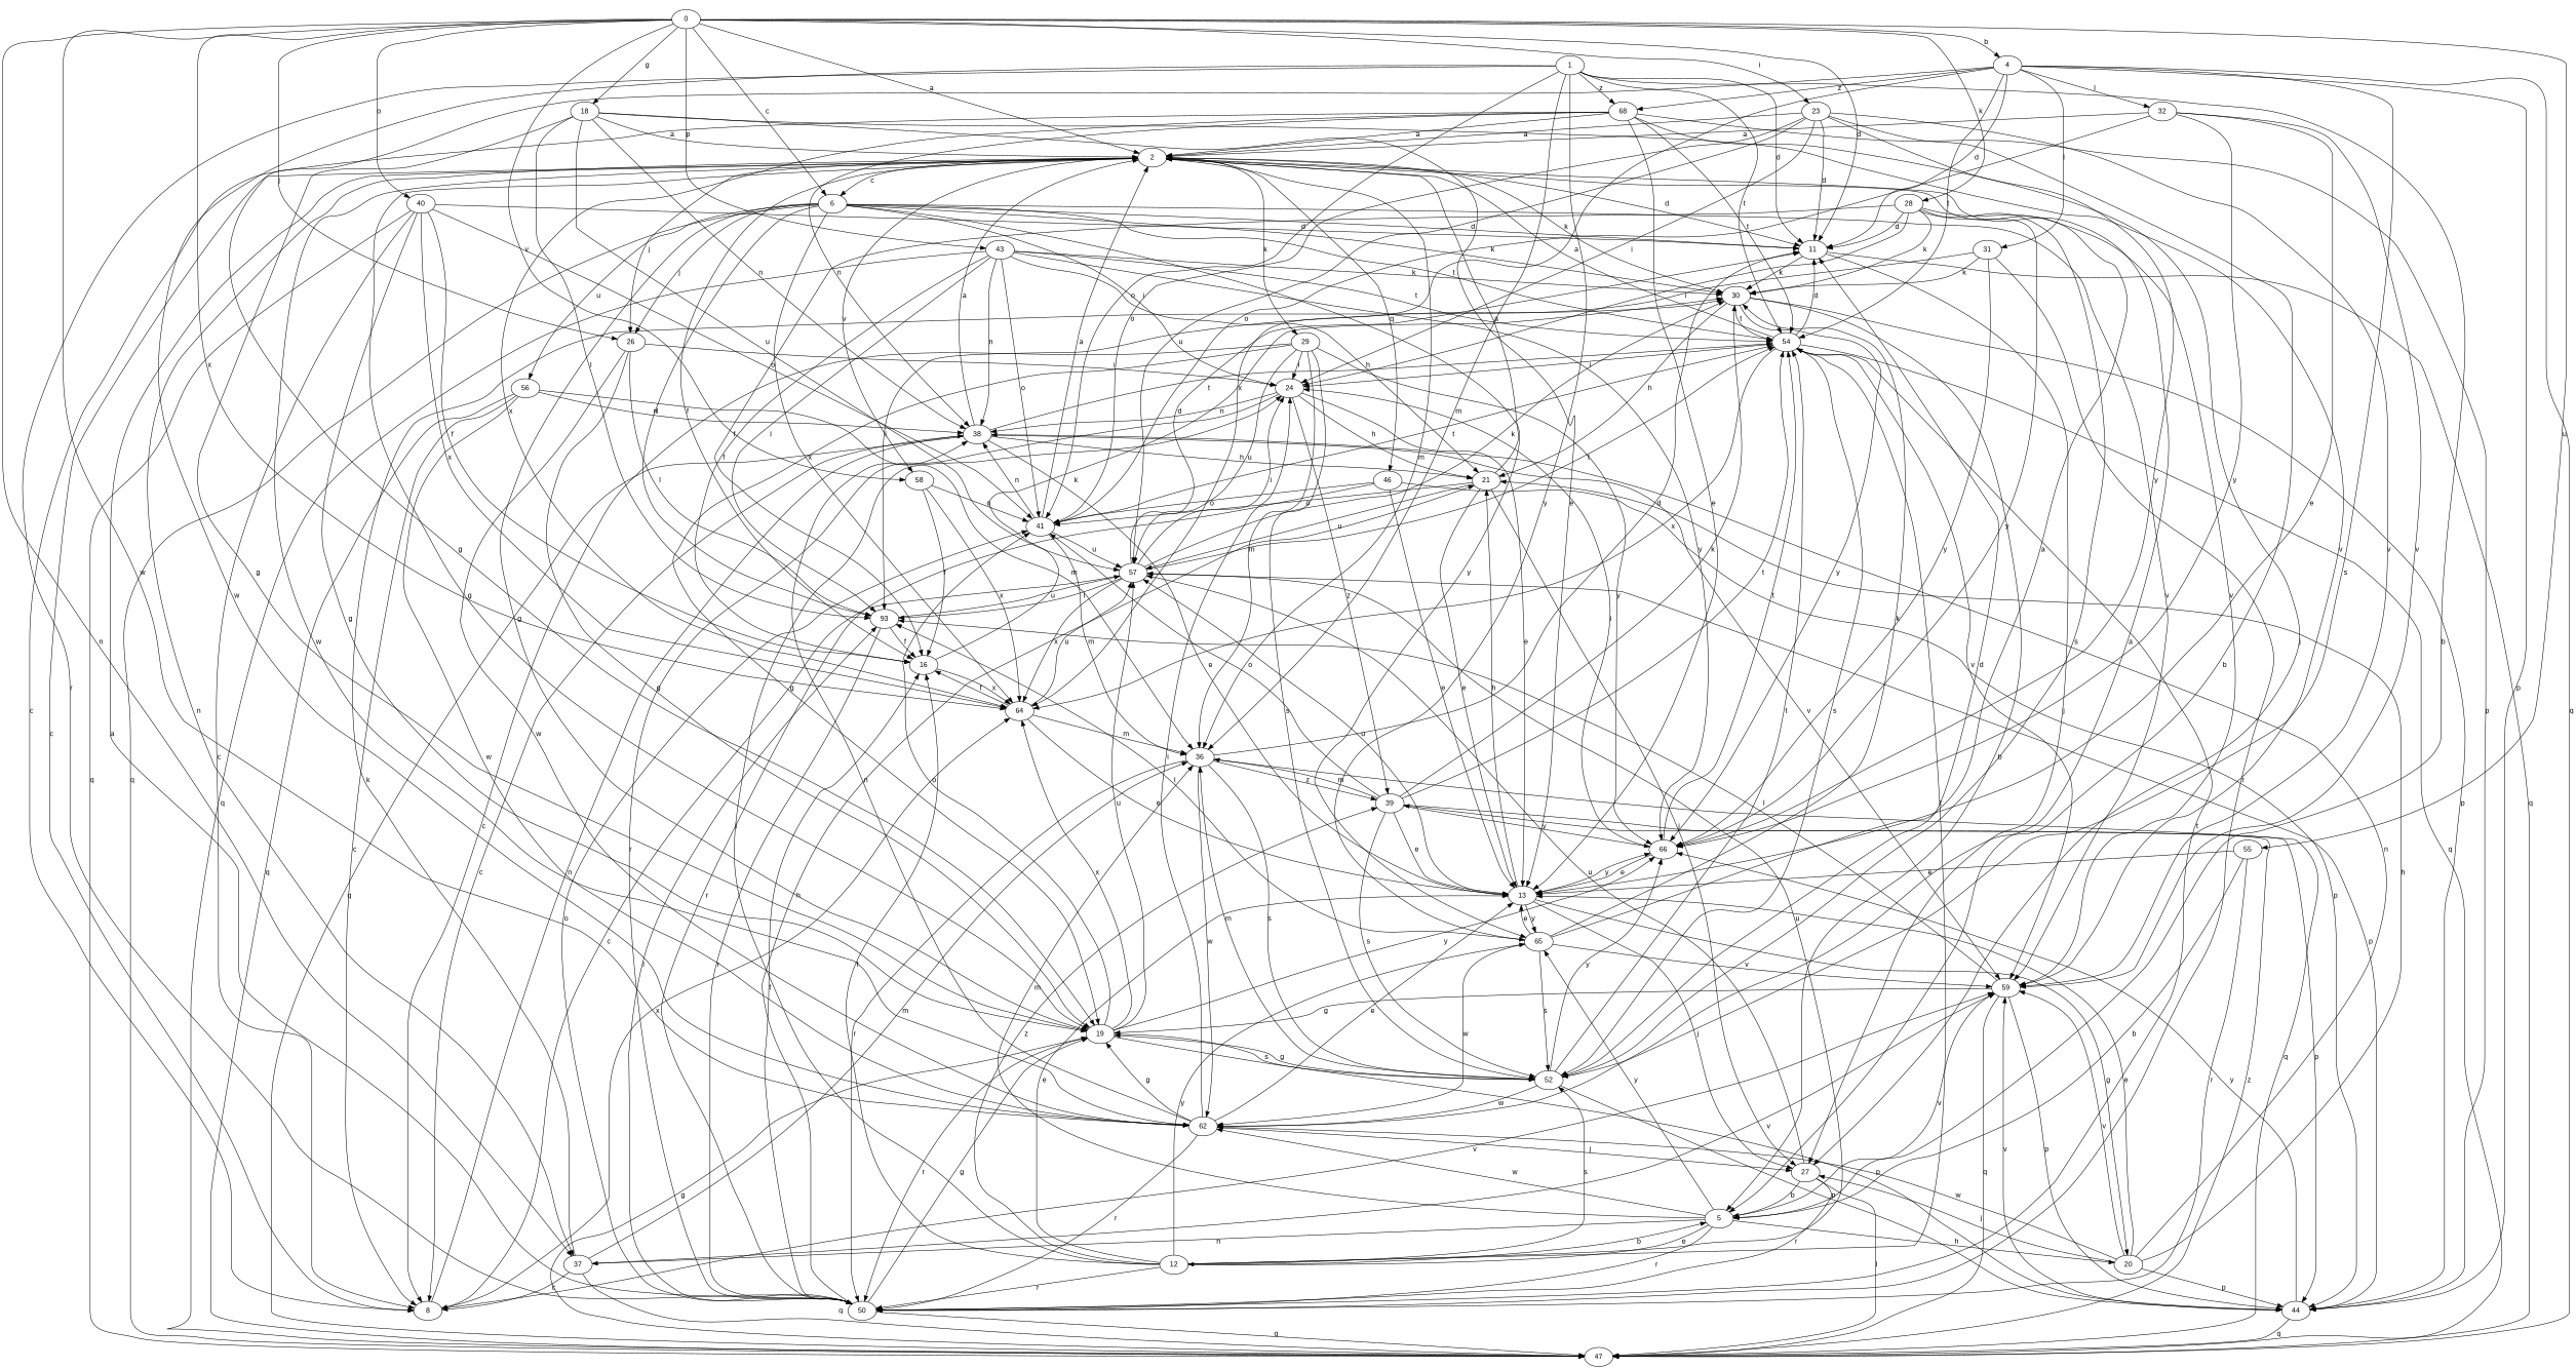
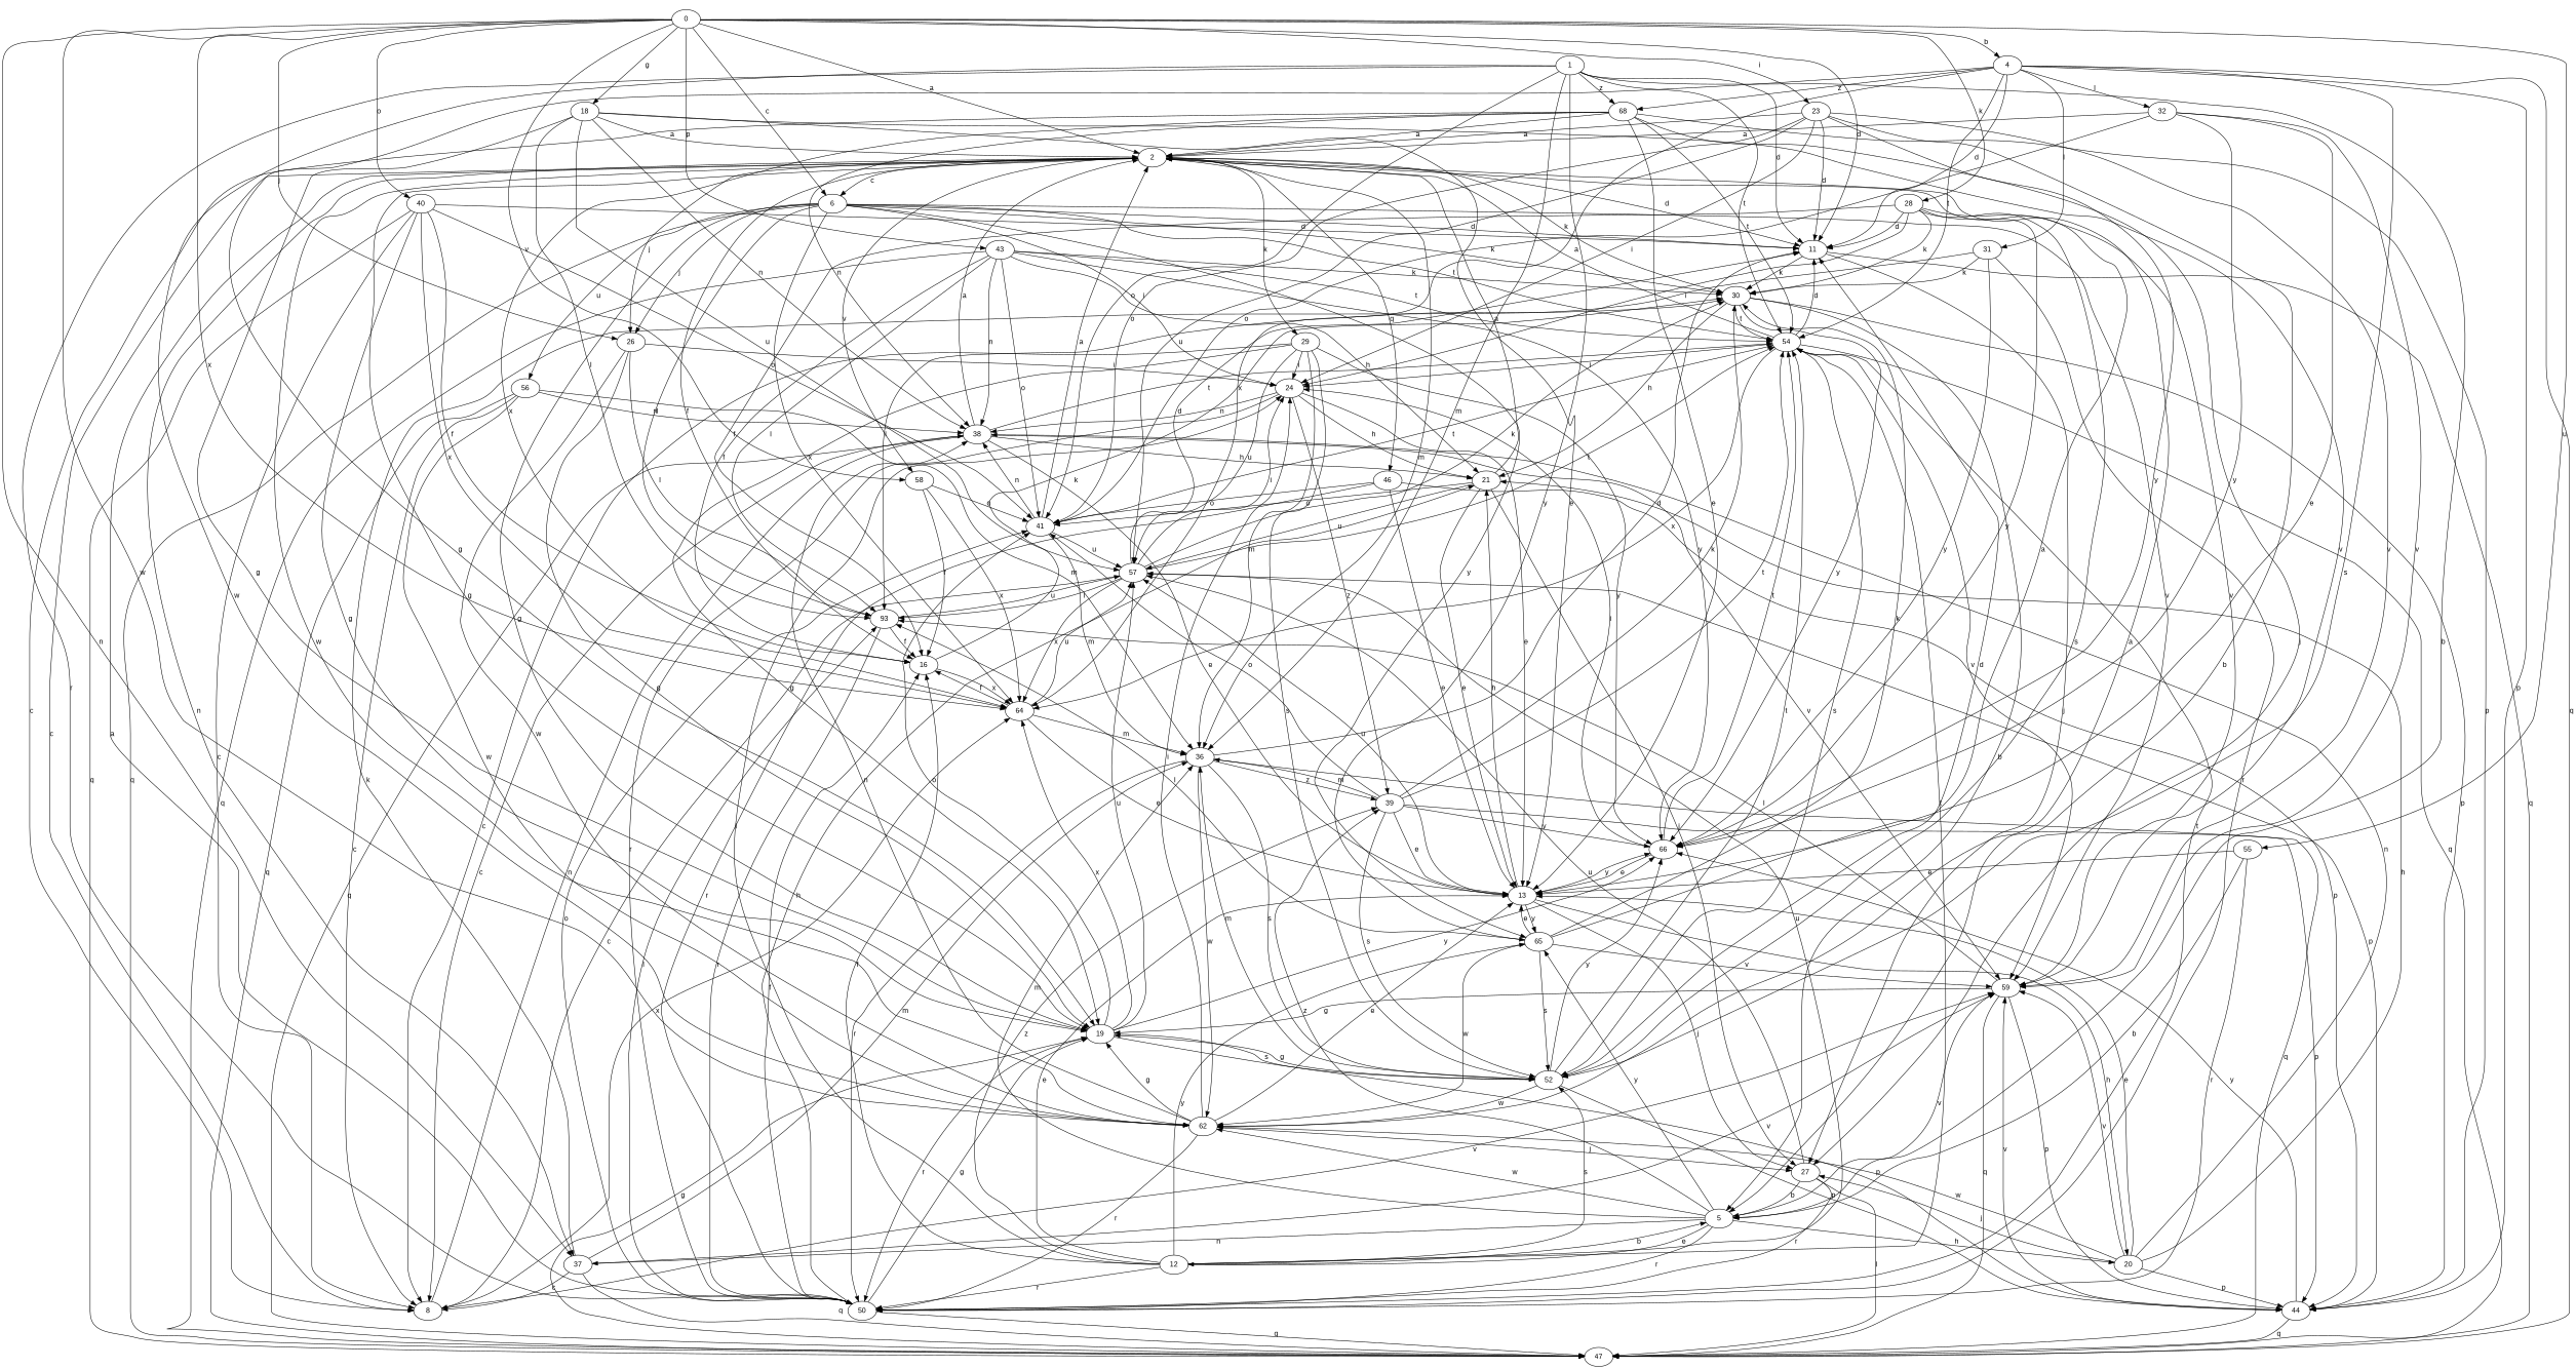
  strict digraph {
    fontname="Liberation Sans"
    node [fontname="Liberation Sans"]
    edge [fontname="Liberation Sans"]
    0
    2
    4
    6
    11
    18
    23
    26
    28
    37
    40
    43
    55
    58
    62
    64
    36
    8
    16
    19
    29
    30
    46
    54
    68
    31
    32
    44
    47
    52
    65
    59
    24
    n34 [label=93]
    56
    27
    38
    13
    57
    5
    41
    66
    21
    50
    1
    12
    20
    n48 [label=39]
    0 -> 2 [label=a]
    0 -> 4 [label=b]
    0 -> 6 [label=c]
    0 -> 11 [label=d]
    0 -> 18 [label=g]
    0 -> 23 [label=i]
    0 -> 26 [label=j]
    0 -> 28 [label=k]
    0 -> 37 [label=n]
    0 -> 40 [label=o]
    0 -> 43 [label=p]
    0 -> 55 [label=u]
    0 -> 58 [label=v]
    0 -> 62 [label=w]
    0 -> 64 [label=x]
    2 -> 6 [label=c]
    2 -> 11 [label=d]
    2 -> 26 [label=j]
    2 -> 37 [label=n]
    2 -> 58 [label=v]
    2 -> 62 [label=w]
    2 -> 36 [label=m]
    2 -> 8 [label=c]
    2 -> 16 [label=f]
    2 -> 19 [label=g]
    2 -> 29 [label=k]
    2 -> 30 [label=k]
    2 -> 46 [label=q]
    4 -> 11 [label=d]
    4 -> 64 [label=x]
    4 -> 19 [label=g]
    4 -> 54 [label=t]
    4 -> 68 [label=z]
    4 -> 31 [label=l]
    4 -> 32 [label=l]
    4 -> 44 [label=p]
    4 -> 47 [label=q]
    4 -> 52 [label=s]
    6 -> 11 [label=d]
    6 -> 26 [label=j]
    6 -> 64 [label=x]
    6 -> 19 [label=g]
    6 -> 30 [label=k]
    6 -> 54 [label=t]
    6 -> 47 [label=q]
    6 -> 65 [label=y]
    6 -> 59 [label=v]
    6 -> 24 [label=i]
    6 -> n34 [label=l]
    6 -> 56 [label=u]
    11 -> 30 [label=k]
    11 -> 47 [label=q]
    11 -> 27 [label=j]
    18 -> 2 [label=a]
    18 -> 19 [label=g]
    18 -> 59 [label=v]
    18 -> n34 [label=l]
    18 -> 38 [label=n]
    18 -> 13 [label=e]
    18 -> 57 [label=u]
    23 -> 2 [label=a]
    23 -> 11 [label=d]
    23 -> 59 [label=v]
    23 -> 24 [label=i]
    23 -> 57 [label=u]
    23 -> 5 [label=b]
    23 -> 41 [label=o]
    23 -> 66 [label=y]
    26 -> 62 [label=w]
    26 -> 19 [label=g]
    26 -> 24 [label=i]
    26 -> n34 [label=l]
    28 -> 11 [label=d]
    28 -> 16 [label=f]
    28 -> 30 [label=k]
    28 -> 52 [label=s]
    28 -> 59 [label=v]
    28 -> 24 [label=i]
    28 -> 66 [label=y]
    37 -> 36 [label=m]
    37 -> 8 [label=c]
    37 -> 30 [label=k]
    37 -> 47 [label=q]
    37 -> 59 [label=v]
    40 -> 11 [label=d]
    40 -> 64 [label=x]
    40 -> 8 [label=c]
    40 -> 16 [label=f]
    40 -> 19 [label=g]
    40 -> 47 [label=q]
    40 -> 41 [label=o]
    43 -> 16 [label=f]
    43 -> 30 [label=k]
    43 -> 54 [label=t]
    43 -> 47 [label=q]
    43 -> n34 [label=l]
    43 -> 38 [label=n]
    43 -> 41 [label=o]
    43 -> 66 [label=y]
    43 -> 21 [label=h]
    55 -> 13 [label=e]
    55 -> 5 [label=b]
    55 -> 50 [label=r]
    58 -> 64 [label=x]
    58 -> 16 [label=f]
    58 -> 41 [label=o]
    62 -> 2 [label=a]
    62 -> 19 [label=g]
    62 -> 24 [label=i]
    62 -> 27 [label=j]
    62 -> 38 [label=n]
    62 -> 13 [label=e]
    62 -> 50 [label=r]
    64 -> 36 [label=m]
    64 -> 16 [label=f]
    64 -> 13 [label=e]
    64 -> 57 [label=u]
    36 -> 11 [label=d]
    36 -> 62 [label=w]
    36 -> 47 [label=q]
    36 -> 52 [label=s]
    36 -> 50 [label=r]
    36 -> n48 [label=z]
    8 -> 64 [label=x]
    8 -> 59 [label=v]
    8 -> 38 [label=n]
    16 -> 64 [label=x]
    16 -> 30 [label=k]
    19 -> 64 [label=x]
    19 -> 44 [label=p]
    19 -> 52 [label=s]
    19 -> 57 [label=u]
    19 -> 41 [label=o]
    19 -> 66 [label=y]
    19 -> 50 [label=r]
    29 -> 36 [label=m]
    29 -> 8 [label=c]
    29 -> 19 [label=g]
    29 -> 52 [label=s]
    29 -> 24 [label=i]
    29 -> 57 [label=u]
    29 -> 66 [label=y]
    30 -> 54 [label=t]
    30 -> 44 [label=p]
    30 -> 5 [label=b]
    30 -> 66 [label=y]
    30 -> 21 [label=h]
    46 -> 44 [label=p]
    46 -> 13 [label=e]
    46 -> 41 [label=o]
    46 -> 50 [label=r]
    54 -> 2 [label=a]
    54 -> 11 [label=d]
    54 -> 64 [label=x]
    54 -> 47 [label=q]
    54 -> 52 [label=s]
    54 -> 59 [label=v]
    54 -> 24 [label=i]
    68 -> 2 [label=a]
    68 -> 64 [label=x]
    68 -> 8 [label=c]
    68 -> 54 [label=t]
    68 -> 44 [label=p]
    68 -> 27 [label=j]
    68 -> 38 [label=n]
    68 -> 13 [label=e]
    31 -> 30 [label=k]
    31 -> n34 [label=l]
    31 -> 66 [label=y]
    31 -> 50 [label=r]
    32 -> 2 [label=a]
    32 -> 59 [label=v]
    32 -> 13 [label=e]
    32 -> 41 [label=o]
    32 -> 66 [label=y]
    44 -> 47 [label=q]
    44 -> 59 [label=v]
    44 -> 66 [label=y]
    47 -> 19 [label=g]
    52 -> 11 [label=d]
    52 -> 62 [label=w]
    52 -> 36 [label=m]
    52 -> 19 [label=g]
    52 -> 54 [label=t]
    52 -> 44 [label=p]
    52 -> 66 [label=y]
    65 -> 2 [label=a]
    65 -> 62 [label=w]
    65 -> 30 [label=k]
    65 -> 52 [label=s]
    65 -> 59 [label=v]
    65 -> n34 [label=l]
    65 -> 13 [label=e]
    59 -> 19 [label=g]
    59 -> 44 [label=p]
    59 -> 47 [label=q]
    59 -> n34 [label=l]
    24 -> 38 [label=n]
    24 -> 13 [label=e]
    24 -> 21 [label=h]
    24 -> 50 [label=r]
    24 -> n48 [label=z]
    n34 -> 16 [label=f]
    n34 -> 57 [label=u]
    n34 -> 50 [label=r]
    56 -> 62 [label=w]
    56 -> 36 [label=m]
    56 -> 8 [label=c]
    56 -> 47 [label=q]
    56 -> 38 [label=n]
    27 -> 47 [label=l]
    27 -> 57 [label=u]
    27 -> 5 [label=b]
    27 -> 50 [label=r]
    38 -> 2 [label=a]
    38 -> 8 [label=c]
    38 -> 54 [label=t]
    38 -> 47 [label=q]
    38 -> 59 [label=v]
    38 -> 13 [label=e]
    38 -> 21 [label=h]
    13 -> 65 [label=y]
    13 -> 27 [label=j]
    13 -> 57 [label=u]
    13 -> 66 [label=y]
    13 -> 21 [label=h]
-   13 -> 20 [label=g]
+   13 -> 20 [label=h]
    57 -> 11 [label=d]
    57 -> 64 [label=x]
    57 -> 8 [label=c]
    57 -> 30 [label=k]
    57 -> 54 [label=t]
    57 -> 44 [label=p]
    57 -> 24 [label=i]
    57 -> n34 [label=l]
    5 -> 37 [label=n]
    5 -> 62 [label=w]
    5 -> 36 [label=m]
    5 -> 65 [label=y]
    5 -> 59 [label=v]
    5 -> 50 [label=r]
    5 -> 12 [label=e]
    5 -> 20 [label=h]
-   47 -> n48 [label=z]
+   5 -> n48 [label=z]
    41 -> 2 [label=a]
    41 -> 36 [label=m]
    41 -> 54 [label=t]
    41 -> 38 [label=n]
    41 -> 57 [label=u]
    66 -> 54 [label=t]
    66 -> 24 [label=i]
    66 -> 13 [label=e]
    21 -> 2 [label=a]
    21 -> 27 [label=j]
    21 -> 13 [label=e]
    21 -> 57 [label=u]
    21 -> 41 [label=o]
    50 -> 2 [label=a]
    50 -> 16 [label=f]
    50 -> 19 [label=g]
    50 -> 54 [label=t]
    50 -> 47 [label=q]
    50 -> n34 [label=l]
    50 -> 41 [label=o]
    50 -> 21 [label=h]
    1 -> 11 [label=d]
    1 -> 62 [label=w]
    1 -> 36 [label=m]
    1 -> 54 [label=t]
    1 -> 68 [label=z]
    1 -> 65 [label=y]
    1 -> 5 [label=b]
    1 -> 41 [label=o]
    1 -> 50 [label=r]
    12 -> 16 [label=f]
    12 -> 54 [label=t]
    12 -> 52 [label=s]
    12 -> 65 [label=y]
    12 -> 24 [label=i]
    12 -> 13 [label=e]
    12 -> 57 [label=u]
    12 -> 5 [label=b]
    12 -> 50 [label=r]
    12 -> n48 [label=z]
    20 -> 62 [label=w]
    20 -> 44 [label=p]
    20 -> 59 [label=v]
    20 -> 27 [label=j]
    20 -> 38 [label=n]
    20 -> 13 [label=e]
    20 -> 21 [label=h]
    n48 -> 36 [label=m]
    n48 -> 30 [label=k]
    n48 -> 54 [label=t]
    n48 -> 44 [label=p]
    n48 -> 52 [label=s]
    n48 -> 13 [label=e]
    n48 -> 41 [label=o]
    n48 -> 66 [label=y]
  }
